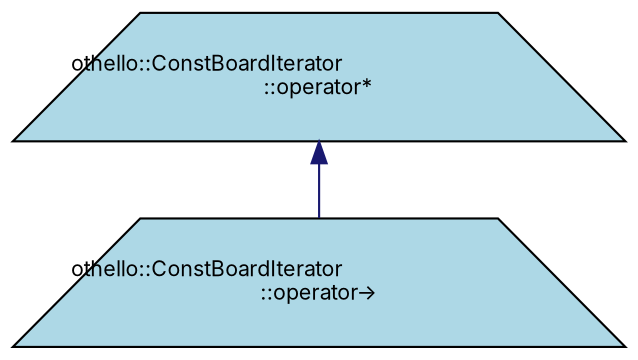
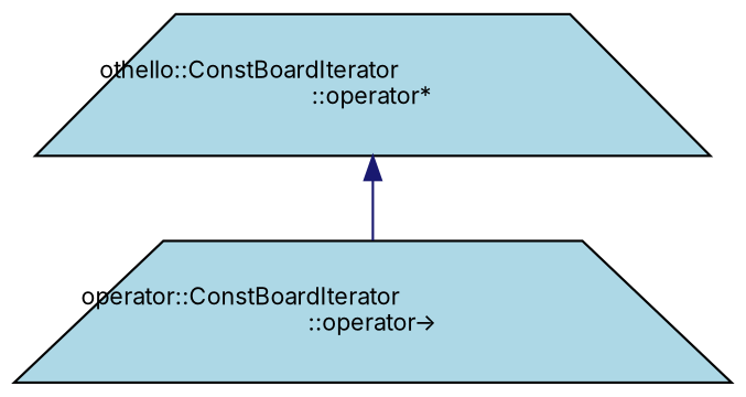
  digraph {
    rankdir=TB
    fontname=Inter
    node [color=black fillcolor=lightblue fontname=Inter fontsize=10 shape=trapezium style=filled]
    n1 [fontcolor=black height=0.2 label="othello::ConstBoardIterator\l::operator*" width=0.4]
-   n2 [height=0.2 label="othello::ConstBoardIterator\l::operator-\>" width=0.4]
+   n2 [height=0.2 label="operator::ConstBoardIterator\l::operator-\>" width=0.4]
    n1 -> n2 [color=midnightblue dir=back fontname=Inter fontsize=10 labelfontname=Helvetica labelfontsize=10 style=solid]
  }
